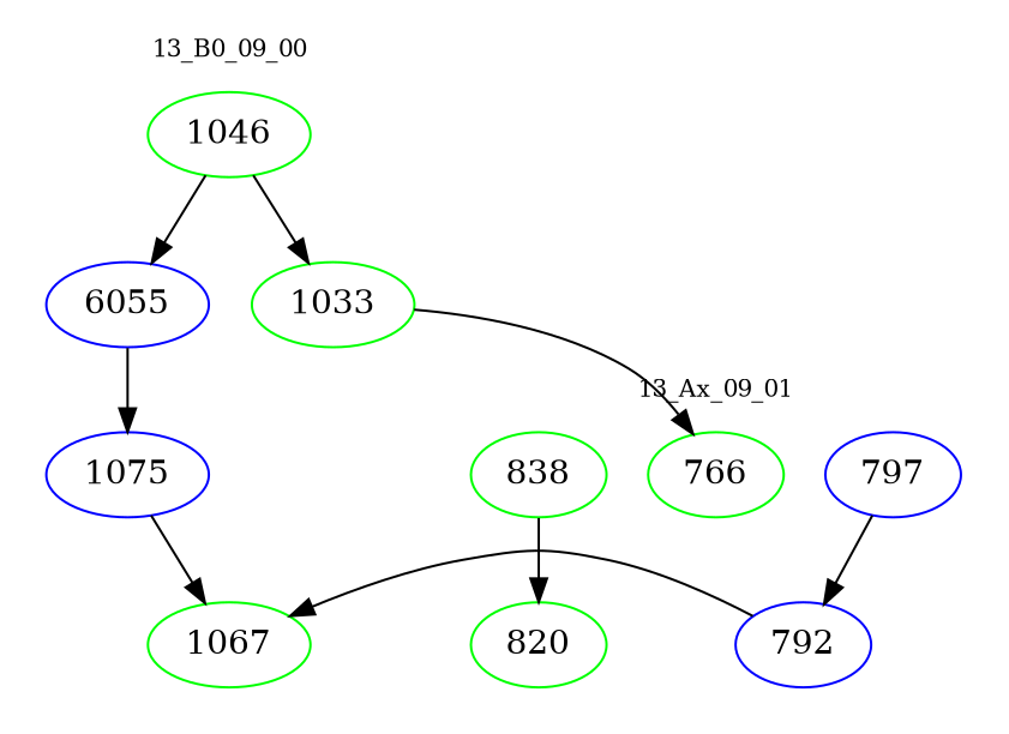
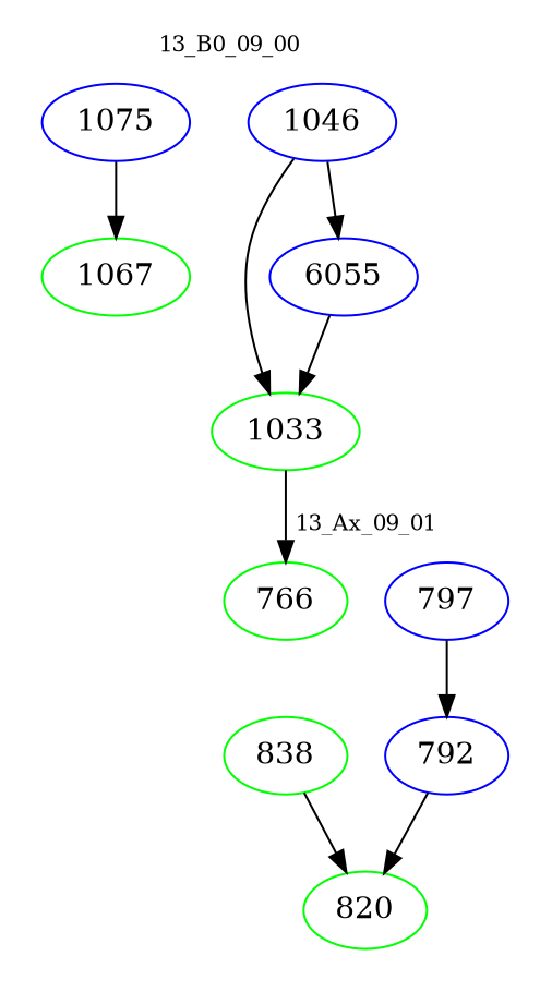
  digraph {
    node [color=blue]
    edge [color=black]
    n1 [label=797]
    n2 [color=green label=766]
    n3 [label=792]
    n4 [color=green label=820]
    n5 [color=green label=838]
-   n6 [color=green label=1046]
+   n6 [label=1046]
    n7 [color=green label=1033]
    n8 [label=6055]
    n9 [label=1075]
    n10 [color=green label=1067]
    subgraph cluster_1 {
      color=white
      fontsize=10
      label="13_Ax_09_01"
      n1
      n2
      n3
      n4
      n5
    }
    subgraph cluster_2 {
      color=white
      fontsize=10
      label="13_B0_09_00"
      n6
      n7
      n8
      n9
      n10
    }
    n1 -> n3
-   n3 -> n10
+   n3 -> n4
    n5 -> n4
    n6 -> n7
    n6 -> n8
    n7 -> n2
-   n8 -> n9
+   n8 -> n7
    n9 -> n10
  }
